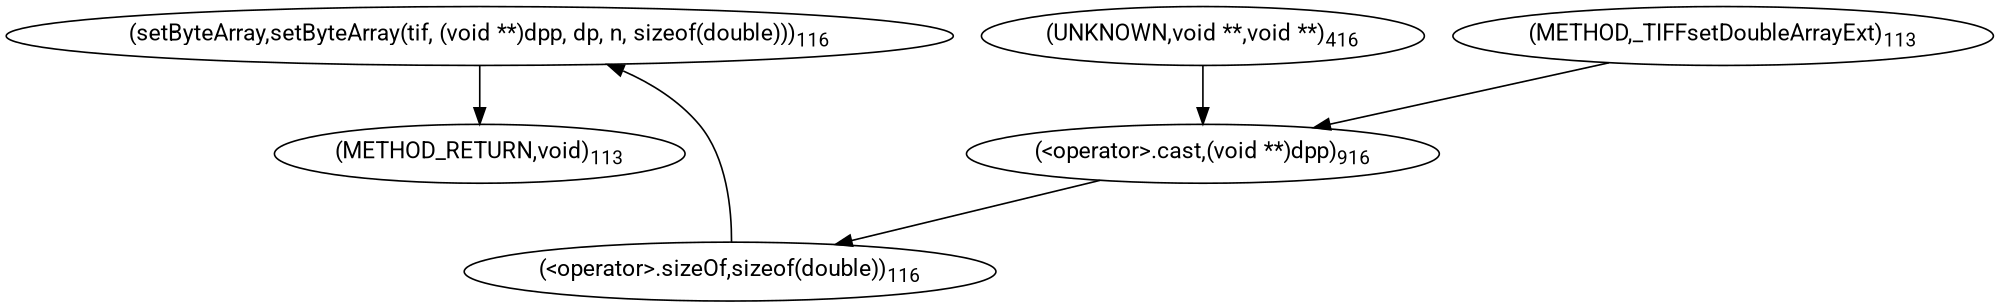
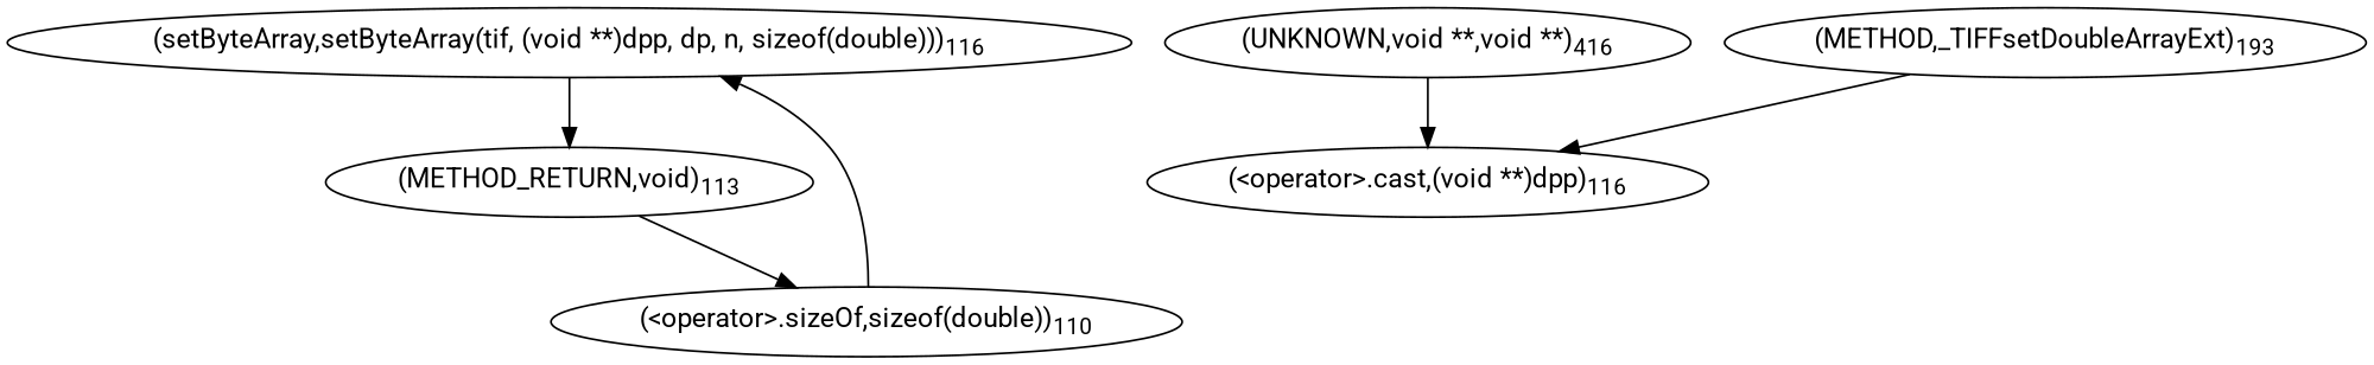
  digraph {
    fontname=Roboto
    node [fontname=Roboto]
    edge [fontname=Roboto]
    n1 [label=<(setByteArray,setByteArray(tif, (void **)dpp, dp, n, sizeof(double)))<SUB>116</SUB>>]
    n2 [label=<(METHOD_RETURN,void)<SUB>113</SUB>>]
-   n3 [label=<(&lt;operator&gt;.cast,(void **)dpp)<SUB>916</SUB>>]
-   n4 [label=<(&lt;operator&gt;.sizeOf,sizeof(double))<SUB>116</SUB>>]
+   n3 [label=<(&lt;operator&gt;.cast,(void **)dpp)<SUB>116</SUB>>]
+   n4 [label=<(&lt;operator&gt;.sizeOf,sizeof(double))<SUB>110</SUB>>]
    n5 [label=<(UNKNOWN,void **,void **)<SUB>416</SUB>>]
-   n6 [label=<(METHOD,_TIFFsetDoubleArrayExt)<SUB>113</SUB>>]
+   n6 [label=<(METHOD,_TIFFsetDoubleArrayExt)<SUB>193</SUB>>]
    n1 -> n2
-   n3 -> n4
+   n2 -> n4
    n4 -> n1
    n5 -> n3
    n6 -> n3
  }
